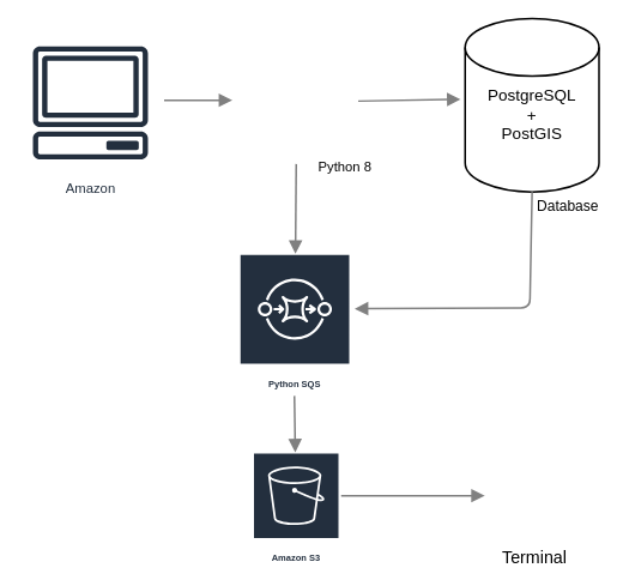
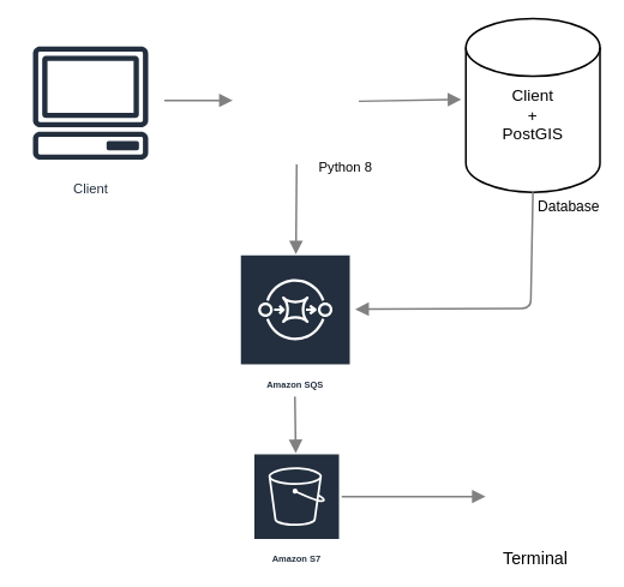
  <mxCell id="0" />
  <mxCell id="1" parent="0" />
- <mxCell id="2" value="&lt;font style=&quot;font-size: 15px&quot;&gt;Amazon&lt;/font&gt;" style="outlineConnect=0;fontColor=#232F3E;gradientColor=none;strokeColor=#232F3E;fillColor=#ffffff;dashed=0;verticalLabelPosition=bottom;verticalAlign=top;align=center;html=1;fontSize=12;fontStyle=0;aspect=fixed;shape=mxgraph.aws4.resourceIcon;resIcon=mxgraph.aws4.client;" parent="1" vertex="1"><mxGeometry x="20" y="34" width="160" height="160" as="geometry" /></mxCell>
+ <mxCell id="2" value="&lt;font style=&quot;font-size: 15px&quot;&gt;Client&lt;/font&gt;" style="outlineConnect=0;fontColor=#232F3E;gradientColor=none;strokeColor=#232F3E;fillColor=#ffffff;dashed=0;verticalLabelPosition=bottom;verticalAlign=top;align=center;html=1;fontSize=12;fontStyle=0;aspect=fixed;shape=mxgraph.aws4.resourceIcon;resIcon=mxgraph.aws4.client;" parent="1" vertex="1"><mxGeometry x="20" y="34" width="160" height="160" as="geometry" /></mxCell>
  <mxCell id="3" value="" style="shape=image;html=1;verticalAlign=top;verticalLabelPosition=bottom;labelBackgroundColor=#ffffff;imageAspect=0;aspect=fixed;image=https://cdn4.iconfinder.com/data/icons/logos-and-brands/512/267_Python_logo-128.png" parent="1" vertex="1"><mxGeometry x="258" y="40" width="142" height="142" as="geometry" /></mxCell>
  <mxCell id="4" value="&lt;font style=&quot;font-size: 19px&quot;&gt;Terminal&lt;/font&gt;" style="shape=image;html=1;verticalAlign=top;verticalLabelPosition=bottom;labelBackgroundColor=#ffffff;imageAspect=0;aspect=fixed;image=https://cdn4.iconfinder.com/data/icons/icocentre-free-icons/170/f-command_256-128.png" parent="1" vertex="1"><mxGeometry x="542" y="498" width="104" height="104" as="geometry" /></mxCell>
- <mxCell id="5" value="Python SQS" style="outlineConnect=0;fontColor=#232F3E;gradientColor=none;strokeColor=#ffffff;fillColor=#232F3E;dashed=0;verticalLabelPosition=middle;verticalAlign=bottom;align=center;html=1;whiteSpace=wrap;fontSize=10;fontStyle=1;spacing=3;shape=mxgraph.aws4.productIcon;prIcon=mxgraph.aws4.sqs;" parent="1" vertex="1"><mxGeometry x="266" y="282" width="123" height="155" as="geometry" /></mxCell>
- <mxCell id="6" value="&lt;font style=&quot;font-size: 18px&quot;&gt;&lt;br&gt;PostgreSQL&lt;br&gt;+&lt;br&gt;PostGIS&lt;/font&gt;" style="strokeWidth=2;html=1;shape=mxgraph.flowchart.database;whiteSpace=wrap;" vertex="1" parent="1"><mxGeometry x="517" y="20" width="149" height="193" as="geometry" /></mxCell>
+ <mxCell id="5" value="Amazon SQS" style="outlineConnect=0;fontColor=#232F3E;gradientColor=none;strokeColor=#ffffff;fillColor=#232F3E;dashed=0;verticalLabelPosition=middle;verticalAlign=bottom;align=center;html=1;whiteSpace=wrap;fontSize=10;fontStyle=1;spacing=3;shape=mxgraph.aws4.productIcon;prIcon=mxgraph.aws4.sqs;" parent="1" vertex="1"><mxGeometry x="266" y="282" width="123" height="155" as="geometry" /></mxCell>
+ <mxCell id="6" value="&lt;font style=&quot;font-size: 18px&quot;&gt;&lt;br&gt;Client&lt;br&gt;+&lt;br&gt;PostGIS&lt;/font&gt;" style="strokeWidth=2;html=1;shape=mxgraph.flowchart.database;whiteSpace=wrap;" vertex="1" parent="1"><mxGeometry x="517" y="20" width="149" height="193" as="geometry" /></mxCell>
  <mxCell id="7" value="" style="edgeStyle=none;html=1;strokeColor=#808080;endArrow=block;endSize=10;dashed=0;verticalAlign=bottom;strokeWidth=2;exitX=0.5;exitY=1;exitDx=0;exitDy=0;" edge="1" parent="1" source="3" target="5"><mxGeometry width="160" relative="1" as="geometry"><mxPoint x="298" y="290" as="sourcePoint" /><mxPoint x="458" y="290" as="targetPoint" /></mxGeometry></mxCell>
  <mxCell id="8" value="" style="edgeStyle=none;html=1;strokeColor=#808080;endArrow=block;endSize=10;dashed=0;verticalAlign=bottom;strokeWidth=2;" edge="1" parent="1" target="3"><mxGeometry width="160" relative="1" as="geometry"><mxPoint x="182" y="111" as="sourcePoint" /><mxPoint x="246" y="106" as="targetPoint" /></mxGeometry></mxCell>
  <mxCell id="9" value="" style="edgeStyle=none;html=1;strokeColor=#808080;endArrow=block;endSize=10;dashed=0;verticalAlign=bottom;strokeWidth=2;" edge="1" parent="1"><mxGeometry width="160" relative="1" as="geometry"><mxPoint x="398" y="112" as="sourcePoint" /><mxPoint x="512" y="110" as="targetPoint" /></mxGeometry></mxCell>
  <mxCell id="10" value="" style="edgeStyle=none;html=1;strokeColor=#808080;endArrow=block;endSize=10;dashed=0;verticalAlign=bottom;strokeWidth=2;exitX=0.5;exitY=1;exitDx=0;exitDy=0;exitPerimeter=0;" edge="1" parent="1" source="6"><mxGeometry width="160" relative="1" as="geometry"><mxPoint x="298" y="290" as="sourcePoint" /><mxPoint x="394" y="343" as="targetPoint" /><Array as="points"><mxPoint x="589" y="342" /></Array></mxGeometry></mxCell>
  <mxCell id="11" value="&lt;font style=&quot;font-size: 15px&quot;&gt;Python 8&lt;/font&gt;" style="text;html=1;align=center;verticalAlign=middle;resizable=0;points=[];autosize=1;strokeColor=none;" vertex="1" parent="1"><mxGeometry x="348" y="175" width="70" height="20" as="geometry" /></mxCell>
  <mxCell id="12" value="&lt;font style=&quot;font-size: 16px&quot;&gt;Database&lt;/font&gt;" style="text;html=1;align=center;verticalAlign=middle;resizable=0;points=[];autosize=1;strokeColor=none;" vertex="1" parent="1"><mxGeometry x="591" y="219" width="80" height="20" as="geometry" /></mxCell>
- <mxCell id="13" value="Amazon S3" style="outlineConnect=0;fontColor=#232F3E;gradientColor=none;strokeColor=#ffffff;fillColor=#232F3E;dashed=0;verticalLabelPosition=middle;verticalAlign=bottom;align=center;html=1;whiteSpace=wrap;fontSize=10;fontStyle=1;spacing=3;shape=mxgraph.aws4.productIcon;prIcon=mxgraph.aws4.s3;" vertex="1" parent="1"><mxGeometry x="281" y="503" width="96" height="127" as="geometry" /></mxCell>
+ <mxCell id="13" value="Amazon S7" style="outlineConnect=0;fontColor=#232F3E;gradientColor=none;strokeColor=#ffffff;fillColor=#232F3E;dashed=0;verticalLabelPosition=middle;verticalAlign=bottom;align=center;html=1;whiteSpace=wrap;fontSize=10;fontStyle=1;spacing=3;shape=mxgraph.aws4.productIcon;prIcon=mxgraph.aws4.s3;" vertex="1" parent="1"><mxGeometry x="281" y="503" width="96" height="127" as="geometry" /></mxCell>
  <mxCell id="14" value="" style="edgeStyle=none;html=1;strokeColor=#808080;endArrow=block;endSize=10;dashed=0;verticalAlign=bottom;strokeWidth=2;" edge="1" parent="1" target="13"><mxGeometry width="160" relative="1" as="geometry"><mxPoint x="327" y="440" as="sourcePoint" /><mxPoint x="343" y="501" as="targetPoint" /></mxGeometry></mxCell>
  <mxCell id="15" value="" style="edgeStyle=none;html=1;strokeColor=#808080;endArrow=block;endSize=10;dashed=0;verticalAlign=bottom;strokeWidth=2;" edge="1" parent="1"><mxGeometry width="160" relative="1" as="geometry"><mxPoint x="379" y="551" as="sourcePoint" /><mxPoint x="539" y="551" as="targetPoint" /></mxGeometry></mxCell>
